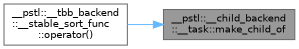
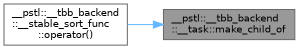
  digraph {
    rankdir=RL
    node [fontname=Helvetica fontsize=10 shape=box style=filled]
-   n1 [color=gray40 fillcolor=grey60 fontcolor=black height=0.2 label="__pstl::__child_backend\l::__task::make_child_of" width=0.4]
+   n1 [color=gray40 fillcolor=grey60 fontcolor=black height=0.2 label="__pstl::__tbb_backend\l::__task::make_child_of" width=0.4]
    n2 [color=grey40 fillcolor=white height=0.2 label="__pstl::__tbb_backend\l::__stable_sort_func\l::operator()" width=0.4]
    n1 -> n2 [color=steelblue1 dir=back fontname=Helvetica fontsize=10 labelfontname=Helvetica labelfontsize=10 style=solid]
  }
